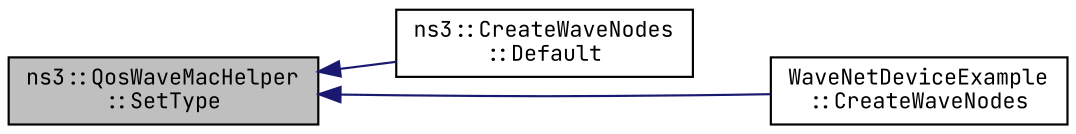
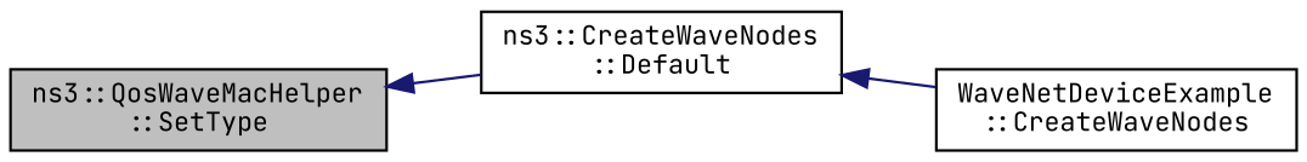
  digraph {
    fontname="JetBrains Mono"
    rankdir=LR
    node [color=black fillcolor=white fontname="JetBrains Mono" fontsize=10 shape=record style=filled]
    edge [color=midnightblue dir=back fontname="JetBrains Mono" fontsize=10 labelfontname=Helvetica labelfontsize=10 style=solid]
    n1 [fillcolor=grey75 fontcolor=black height=0.2 label="ns3::QosWaveMacHelper\l::SetType" width=0.4]
    n2 [height=0.2 label="ns3::CreateWaveNodes\l::Default" width=0.4]
    n3 [height=0.2 label="WaveNetDeviceExample\l::CreateWaveNodes" width=0.4]
    n1 -> n2
-   n1 -> n3
+   n2 -> n3
  }
